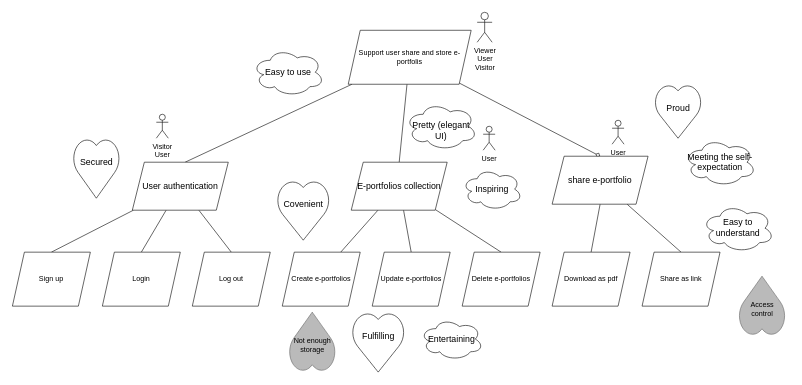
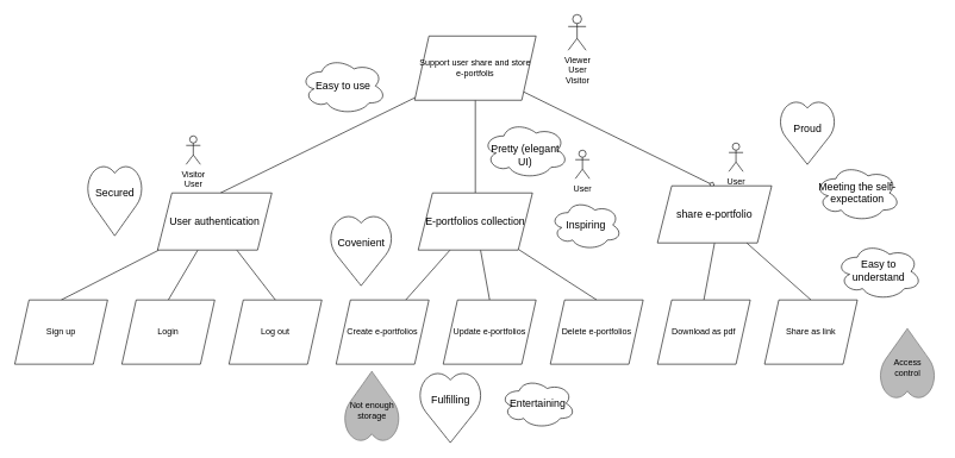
  <mxCell id="0" />
  <mxCell id="1" parent="0" />
  <mxCell id="2" style="rounded=0;orthogonalLoop=1;jettySize=auto;html=1;entryX=0.55;entryY=0;entryDx=0;entryDy=0;entryPerimeter=0;endArrow=none;endFill=0;" edge="1" parent="1" source="5" target="14"><mxGeometry relative="1" as="geometry" /></mxCell>
  <mxCell id="3" style="edgeStyle=none;rounded=0;orthogonalLoop=1;jettySize=auto;html=1;entryX=0.5;entryY=0;entryDx=0;entryDy=0;endArrow=none;endFill=0;" edge="1" parent="1" source="5" target="18"><mxGeometry relative="1" as="geometry" /></mxCell>
  <mxCell id="4" style="edgeStyle=none;rounded=0;orthogonalLoop=1;jettySize=auto;html=1;entryX=0.5;entryY=0;entryDx=0;entryDy=0;endArrow=diamond;endFill=0;" edge="1" parent="1" source="5" target="8"><mxGeometry relative="1" as="geometry" /></mxCell>
- <mxCell id="5" value="Support user share and store e-portfolis" style="shape=parallelogram;perimeter=parallelogramPerimeter;whiteSpace=wrap;html=1;fixedSize=1;" vertex="1" parent="1"><mxGeometry x="580" y="50" width="205" height="90" as="geometry" /></mxCell>
+ <mxCell id="5" value="Support user share and store e-portfolis" style="shape=parallelogram;perimeter=parallelogramPerimeter;whiteSpace=wrap;html=1;fixedSize=1;" vertex="1" parent="1"><mxGeometry x="580" y="50" width="170" height="90" as="geometry" /></mxCell>
  <mxCell id="6" style="edgeStyle=none;rounded=0;orthogonalLoop=1;jettySize=auto;html=1;exitX=0.5;exitY=1;exitDx=0;exitDy=0;entryX=0.5;entryY=0;entryDx=0;entryDy=0;endArrow=none;endFill=0;" edge="1" parent="1" source="8" target="9"><mxGeometry relative="1" as="geometry" /></mxCell>
  <mxCell id="7" style="edgeStyle=none;rounded=0;orthogonalLoop=1;jettySize=auto;html=1;entryX=0.5;entryY=0;entryDx=0;entryDy=0;endArrow=none;endFill=0;" edge="1" parent="1" source="8" target="10"><mxGeometry relative="1" as="geometry" /></mxCell>
  <mxCell id="8" value="&lt;span id=&quot;docs-internal-guid-1de6de6c-7fff-62a1-9b0c-f93cc58c8852&quot;&gt;&lt;span style=&quot;font-size: 11pt ; font-family: &amp;#34;arial&amp;#34; ; background-color: transparent ; vertical-align: baseline&quot;&gt;share e-portfolio&lt;/span&gt;&lt;/span&gt;" style="shape=parallelogram;perimeter=parallelogramPerimeter;whiteSpace=wrap;html=1;fixedSize=1;" vertex="1" parent="1"><mxGeometry x="920" y="260" width="160" height="80" as="geometry" /></mxCell>
  <mxCell id="9" value="Download as pdf" style="shape=parallelogram;perimeter=parallelogramPerimeter;whiteSpace=wrap;html=1;fixedSize=1;" vertex="1" parent="1"><mxGeometry x="920" y="420" width="130" height="90" as="geometry" /></mxCell>
  <mxCell id="10" value="Share as link" style="shape=parallelogram;perimeter=parallelogramPerimeter;whiteSpace=wrap;html=1;fixedSize=1;" vertex="1" parent="1"><mxGeometry x="1070" y="420" width="130" height="90" as="geometry" /></mxCell>
  <mxCell id="11" style="edgeStyle=none;rounded=0;orthogonalLoop=1;jettySize=auto;html=1;entryX=0.5;entryY=0;entryDx=0;entryDy=0;endArrow=none;endFill=0;" edge="1" parent="1" source="14" target="24"><mxGeometry relative="1" as="geometry" /></mxCell>
  <mxCell id="12" style="edgeStyle=none;rounded=0;orthogonalLoop=1;jettySize=auto;html=1;entryX=0.5;entryY=0;entryDx=0;entryDy=0;endArrow=none;endFill=0;" edge="1" parent="1" source="14" target="23"><mxGeometry relative="1" as="geometry" /></mxCell>
  <mxCell id="13" style="edgeStyle=none;rounded=0;orthogonalLoop=1;jettySize=auto;html=1;entryX=0.5;entryY=0;entryDx=0;entryDy=0;endArrow=none;endFill=0;" edge="1" parent="1" source="14" target="22"><mxGeometry relative="1" as="geometry" /></mxCell>
  <mxCell id="14" value="&lt;span id=&quot;docs-internal-guid-1b7ef0f7-7fff-33a5-f26c-5b24c9ed4775&quot; style=&quot;font-size: 14.667px&quot;&gt;&lt;p dir=&quot;ltr&quot; style=&quot;line-height: 1.2 ; margin-top: 0pt ; margin-bottom: 0pt&quot;&gt;&lt;font face=&quot;arial&quot;&gt;User authentication&lt;/font&gt;&lt;/p&gt;&lt;/span&gt;" style="shape=parallelogram;perimeter=parallelogramPerimeter;whiteSpace=wrap;html=1;fixedSize=1;" vertex="1" parent="1"><mxGeometry x="220" y="270" width="160" height="80" as="geometry" /></mxCell>
  <mxCell id="15" style="edgeStyle=none;rounded=0;orthogonalLoop=1;jettySize=auto;html=1;entryX=0.75;entryY=0;entryDx=0;entryDy=0;endArrow=none;endFill=0;" edge="1" parent="1" source="18" target="21"><mxGeometry relative="1" as="geometry" /></mxCell>
  <mxCell id="16" style="edgeStyle=none;rounded=0;orthogonalLoop=1;jettySize=auto;html=1;entryX=0.5;entryY=0;entryDx=0;entryDy=0;endArrow=none;endFill=0;" edge="1" parent="1" source="18" target="19"><mxGeometry relative="1" as="geometry" /></mxCell>
  <mxCell id="17" style="edgeStyle=none;rounded=0;orthogonalLoop=1;jettySize=auto;html=1;entryX=0.5;entryY=0;entryDx=0;entryDy=0;endArrow=none;endFill=0;" edge="1" parent="1" source="18" target="20"><mxGeometry relative="1" as="geometry" /></mxCell>
  <mxCell id="18" value="&lt;span id=&quot;docs-internal-guid-1b7ef0f7-7fff-33a5-f26c-5b24c9ed4775&quot; style=&quot;font-size: 14.667px&quot;&gt;&lt;p dir=&quot;ltr&quot; style=&quot;line-height: 1.2 ; margin-top: 0pt ; margin-bottom: 0pt&quot;&gt;&lt;font face=&quot;arial&quot;&gt;E-portfolios collection&lt;/font&gt;&lt;/p&gt;&lt;/span&gt;" style="shape=parallelogram;perimeter=parallelogramPerimeter;whiteSpace=wrap;html=1;fixedSize=1;" vertex="1" parent="1"><mxGeometry x="585" y="270" width="160" height="80" as="geometry" /></mxCell>
  <mxCell id="19" value="Update e-portfolios" style="shape=parallelogram;perimeter=parallelogramPerimeter;whiteSpace=wrap;html=1;fixedSize=1;" vertex="1" parent="1"><mxGeometry x="620" y="420" width="130" height="90" as="geometry" /></mxCell>
  <mxCell id="20" value="Delete e-portfolios" style="shape=parallelogram;perimeter=parallelogramPerimeter;whiteSpace=wrap;html=1;fixedSize=1;" vertex="1" parent="1"><mxGeometry x="770" y="420" width="130" height="90" as="geometry" /></mxCell>
  <mxCell id="21" value="Create e-portfolios&lt;span style=&quot;color: rgba(0 , 0 , 0 , 0) ; font-family: monospace ; font-size: 0px&quot;&gt;%3CmxGraphModel%3E%3Croot%3E%3CmxCell%20id%3D%220%22%2F%3E%3CmxCell%20id%3D%221%22%20parent%3D%220%22%2F%3E%3CmxCell%20id%3D%222%22%20value%3D%22Download%20as%20pdf%22%20style%3D%22shape%3Dparallelogram%3Bperimeter%3DparallelogramPerimeter%3BwhiteSpace%3Dwrap%3Bhtml%3D1%3BfixedSize%3D1%3B%22%20vertex%3D%221%22%20parent%3D%221%22%3E%3CmxGeometry%20x%3D%22370%22%20y%3D%22420%22%20width%3D%22130%22%20height%3D%2290%22%20as%3D%22geometry%22%2F%3E%3C%2FmxCell%3E%3C%2Froot%3E%3C%2FmxGraphModel%3E&lt;/span&gt;&lt;span style=&quot;color: rgba(0 , 0 , 0 , 0) ; font-family: monospace ; font-size: 0px&quot;&gt;%3CmxGraphModel%3E%3Croot%3E%3CmxCell%20id%3D%220%22%2F%3E%3CmxCell%20id%3D%221%22%20parent%3D%220%22%2F%3E%3CmxCell%20id%3D%222%22%20value%3D%22Download%20as%20pdf%22%20style%3D%22shape%3Dparallelogram%3Bperimeter%3DparallelogramPerimeter%3BwhiteSpace%3Dwrap%3Bhtml%3D1%3BfixedSize%3D1%3B%22%20vertex%3D%221%22%20parent%3D%221%22%3E%3CmxGeometry%20x%3D%22370%22%20y%3D%22420%22%20width%3D%22130%22%20height%3D%2290%22%20as%3D%22geometry%22%2F%3E%3C%2FmxCell%3E%3C%2Froot%3E%3C%2FmxGraphModel%3E&lt;/span&gt;" style="shape=parallelogram;perimeter=parallelogramPerimeter;whiteSpace=wrap;html=1;fixedSize=1;" vertex="1" parent="1"><mxGeometry x="470" y="420" width="130" height="90" as="geometry" /></mxCell>
  <mxCell id="22" value="Log out" style="shape=parallelogram;perimeter=parallelogramPerimeter;whiteSpace=wrap;html=1;fixedSize=1;" vertex="1" parent="1"><mxGeometry x="320" y="420" width="130" height="90" as="geometry" /></mxCell>
  <mxCell id="23" value="Login&lt;span style=&quot;color: rgba(0 , 0 , 0 , 0) ; font-family: monospace ; font-size: 0px&quot;&gt;%3CmxGraphModel%3E%3Croot%3E%3CmxCell%20id%3D%220%22%2F%3E%3CmxCell%20id%3D%221%22%20parent%3D%220%22%2F%3E%3CmxCell%20id%3D%222%22%20value%3D%22Update%20e-portfolios%22%20style%3D%22shape%3Dparallelogram%3Bperimeter%3DparallelogramPerimeter%3BwhiteSpace%3Dwrap%3Bhtml%3D1%3BfixedSize%3D1%3B%22%20vertex%3D%221%22%20parent%3D%221%22%3E%3CmxGeometry%20x%3D%22370%22%20y%3D%22420%22%20width%3D%22130%22%20height%3D%2290%22%20as%3D%22geometry%22%2F%3E%3C%2FmxCell%3E%3CmxCell%20id%3D%223%22%20value%3D%22Create%20e-portfolios%26lt%3Bspan%20style%3D%26quot%3Bcolor%3A%20rgba(0%20%2C%200%20%2C%200%20%2C%200)%20%3B%20font-family%3A%20monospace%20%3B%20font-size%3A%200px%26quot%3B%26gt%3B%253CmxGraphModel%253E%253Croot%253E%253CmxCell%2520id%253D%25220%2522%252F%253E%253CmxCell%2520id%253D%25221%2522%2520parent%253D%25220%2522%252F%253E%253CmxCell%2520id%253D%25222%2522%2520value%253D%2522Download%2520as%2520pdf%2522%2520style%253D%2522shape%253Dparallelogram%253Bperimeter%253DparallelogramPerimeter%253BwhiteSpace%253Dwrap%253Bhtml%253D1%253BfixedSize%253D1%253B%2522%2520vertex%253D%25221%2522%2520parent%253D%25221%2522%253E%253CmxGeometry%2520x%253D%2522370%2522%2520y%253D%2522420%2522%2520width%253D%2522130%2522%2520height%253D%252290%2522%2520as%253D%2522geometry%2522%252F%253E%253C%252FmxCell%253E%253C%252Froot%253E%253C%252FmxGraphModel%253E%26lt%3B%2Fspan%26gt%3B%26lt%3Bspan%20style%3D%26quot%3Bcolor%3A%20rgba(0%20%2C%200%20%2C%200%20%2C%200)%20%3B%20font-family%3A%20monospace%20%3B%20font-size%3A%200px%26quot%3B%26gt%3B%253CmxGraphModel%253E%253Croot%253E%253CmxCell%2520id%253D%25220%2522%252F%253E%253CmxCell%2520id%253D%25221%2522%2520parent%253D%25220%2522%252F%253E%253CmxCell%2520id%253D%25222%2522%2520value%253D%2522Download%2520as%2520pdf%2522%2520style%253D%2522shape%253Dparallelogram%253Bperimeter%253DparallelogramPerimeter%253BwhiteSpace%253Dwrap%253Bhtml%253D1%253BfixedSize%253D1%253B%2522%2520vertex%253D%25221%2522%2520parent%253D%25221%2522%253E%253CmxGeometry%2520x%253D%2522370%2522%2520y%253D%2522420%2522%2520width%253D%2522130%2522%2520height%253D%252290%2522%2520as%253D%2522geometry%2522%252F%253E%253C%252FmxCell%253E%253C%252Froot%253E%253C%252FmxGraphModel%253E%26lt%3B%2Fspan%26gt%3B%22%20style%3D%22shape%3Dparallelogram%3Bperimeter%3DparallelogramPerimeter%3BwhiteSpace%3Dwrap%3Bhtml%3D1%3BfixedSize%3D1%3B%22%20vertex%3D%221%22%20parent%3D%221%22%3E%3CmxGeometry%20x%3D%22220%22%20y%3D%22420%22%20width%3D%22130%22%20height%3D%2290%22%20as%3D%22geometry%22%2F%3E%3C%2FmxCell%3E%3C%2Froot%3E%3C%2FmxGraphModel%3E&lt;/span&gt;" style="shape=parallelogram;perimeter=parallelogramPerimeter;whiteSpace=wrap;html=1;fixedSize=1;" vertex="1" parent="1"><mxGeometry x="170" y="420" width="130" height="90" as="geometry" /></mxCell>
  <mxCell id="24" value="Sign up" style="shape=parallelogram;perimeter=parallelogramPerimeter;whiteSpace=wrap;html=1;fixedSize=1;" vertex="1" parent="1"><mxGeometry x="20" y="420" width="130" height="90" as="geometry" /></mxCell>
  <mxCell id="25" value="" style="group" vertex="1" connectable="0" parent="1"><mxGeometry x="120" y="230" width="80" height="100" as="geometry" /></mxCell>
  <mxCell id="26" value="" style="verticalLabelPosition=bottom;verticalAlign=top;html=1;shape=mxgraph.basic.heart" vertex="1" parent="25"><mxGeometry width="80" height="100" as="geometry" /></mxCell>
  <mxCell id="27" value="&lt;span id=&quot;docs-internal-guid-468ae4ec-7fff-03b6-aa4f-e920bea3a22a&quot;&gt;&lt;span style=&quot;font-size: 11pt ; font-family: &amp;#34;arial&amp;#34; ; background-color: transparent ; vertical-align: baseline&quot;&gt;Secured&lt;/span&gt;&lt;/span&gt;" style="text;html=1;align=center;verticalAlign=middle;resizable=0;points=[];autosize=1;" vertex="1" parent="25"><mxGeometry x="4.997" y="30.003" width="70" height="20" as="geometry" /></mxCell>
  <mxCell id="28" value="" style="group" vertex="1" connectable="0" parent="1"><mxGeometry x="460" y="300" width="90" height="100" as="geometry" /></mxCell>
  <mxCell id="29" value="" style="verticalLabelPosition=bottom;verticalAlign=top;html=1;shape=mxgraph.basic.heart" vertex="1" parent="28"><mxGeometry width="90" height="100" as="geometry" /></mxCell>
  <mxCell id="30" value="&lt;span id=&quot;docs-internal-guid-30fb9c27-7fff-e5c9-68e8-f8a79328b72b&quot;&gt;&lt;span style=&quot;font-size: 11pt ; font-family: &amp;#34;arial&amp;#34; ; background-color: transparent ; vertical-align: baseline&quot;&gt;Covenient&lt;/span&gt;&lt;/span&gt;" style="text;html=1;align=center;verticalAlign=middle;resizable=0;points=[];autosize=1;" vertex="1" parent="28"><mxGeometry x="5" y="30.003" width="80" height="20" as="geometry" /></mxCell>
  <mxCell id="31" value="" style="group" vertex="1" connectable="0" parent="1"><mxGeometry x="585" y="520" width="90" height="100" as="geometry" /></mxCell>
  <mxCell id="32" value="" style="verticalLabelPosition=bottom;verticalAlign=top;html=1;shape=mxgraph.basic.heart" vertex="1" parent="31"><mxGeometry width="90" height="100" as="geometry" /></mxCell>
  <mxCell id="33" value="&lt;span id=&quot;docs-internal-guid-44b349c3-7fff-9beb-f429-973ac0381483&quot;&gt;&lt;span style=&quot;font-size: 11pt ; font-family: &amp;#34;arial&amp;#34; ; background-color: transparent ; vertical-align: baseline&quot;&gt;Fulfilling&lt;/span&gt;&lt;/span&gt;" style="text;html=1;align=center;verticalAlign=middle;resizable=0;points=[];autosize=1;" vertex="1" parent="31"><mxGeometry x="9.997" y="30.003" width="70" height="20" as="geometry" /></mxCell>
  <mxCell id="34" value="&lt;font face=&quot;arial&quot;&gt;&lt;span style=&quot;font-size: 14.667px&quot;&gt;Inspiring&lt;/span&gt;&lt;/font&gt;" style="ellipse;shape=cloud;whiteSpace=wrap;html=1;" vertex="1" parent="1"><mxGeometry x="770" y="280" width="100" height="70" as="geometry" /></mxCell>
  <mxCell id="35" value="&lt;font face=&quot;arial&quot;&gt;&lt;span style=&quot;font-size: 14.667px&quot;&gt;Entertaining&lt;/span&gt;&lt;/font&gt;" style="ellipse;shape=cloud;whiteSpace=wrap;html=1;" vertex="1" parent="1"><mxGeometry x="700" y="530" width="105" height="70" as="geometry" /></mxCell>
  <mxCell id="36" value="&lt;span id=&quot;docs-internal-guid-54eaedb1-7fff-db9b-deba-cb5e63263c58&quot;&gt;&lt;span style=&quot;font-size: 11pt ; font-family: &amp;#34;arial&amp;#34; ; background-color: transparent ; vertical-align: baseline&quot;&gt;Easy to use&lt;/span&gt;&lt;/span&gt;" style="ellipse;shape=cloud;whiteSpace=wrap;html=1;" vertex="1" parent="1"><mxGeometry x="420" y="80" width="120" height="80" as="geometry" /></mxCell>
  <mxCell id="37" value="User&lt;br&gt;&lt;br&gt;" style="shape=umlActor;verticalLabelPosition=bottom;verticalAlign=top;html=1;outlineConnect=0;" vertex="1" parent="1"><mxGeometry x="1020" y="200" width="20" height="40" as="geometry" /></mxCell>
  <mxCell id="38" value="&lt;br&gt;&lt;br&gt;&lt;b style=&quot;font-weight: normal&quot; id=&quot;docs-internal-guid-ef3502a7-7fff-49c8-2ec9-2daebc9d7f6d&quot;&gt;&lt;span style=&quot;font-size: 11pt ; font-family: &amp;#34;arial&amp;#34; ; color: rgb(0 , 0 , 0) ; background-color: transparent ; font-weight: 400 ; font-style: normal ; font-variant: normal ; text-decoration: none ; vertical-align: baseline&quot;&gt;Pretty &lt;span id=&quot;docs-internal-guid-450c9121-7fff-6f42-30fc-8dc551945290&quot;&gt;&lt;span style=&quot;font-size: 11pt ; font-family: &amp;#34;arial&amp;#34; ; background-color: transparent ; vertical-align: baseline&quot;&gt;(elegant UI)&lt;/span&gt;&lt;/span&gt;&lt;br&gt;&lt;/span&gt;&lt;/b&gt;&lt;br&gt;" style="ellipse;shape=cloud;whiteSpace=wrap;html=1;" vertex="1" parent="1"><mxGeometry x="675" y="170" width="120" height="80" as="geometry" /></mxCell>
  <mxCell id="39" value="&lt;span id=&quot;docs-internal-guid-cdf76fef-7fff-153a-6e40-d3d0c93ffb2b&quot;&gt;&lt;span style=&quot;font-size: 11pt ; font-family: &amp;#34;arial&amp;#34; ; background-color: transparent ; vertical-align: baseline&quot;&gt;Meeting the self-expectation&lt;/span&gt;&lt;/span&gt;" style="ellipse;shape=cloud;whiteSpace=wrap;html=1;" vertex="1" parent="1"><mxGeometry x="1140" y="230" width="120" height="80" as="geometry" /></mxCell>
  <mxCell id="40" value="" style="group" vertex="1" connectable="0" parent="1"><mxGeometry x="1090" y="140" width="80" height="90" as="geometry" /></mxCell>
  <mxCell id="41" value="" style="verticalLabelPosition=bottom;verticalAlign=top;html=1;shape=mxgraph.basic.heart" vertex="1" parent="40"><mxGeometry width="80" height="90" as="geometry" /></mxCell>
  <mxCell id="42" value="&lt;span id=&quot;docs-internal-guid-94eaf1e0-7fff-64b3-5201-e34084eaa5e7&quot;&gt;&lt;span style=&quot;font-size: 11pt ; font-family: &amp;#34;arial&amp;#34; ; background-color: transparent ; vertical-align: baseline&quot;&gt;Proud &lt;/span&gt;&lt;/span&gt;" style="text;html=1;align=center;verticalAlign=middle;resizable=0;points=[];autosize=1;" vertex="1" parent="40"><mxGeometry x="15.003" y="30" width="50" height="20" as="geometry" /></mxCell>
  <mxCell id="43" value="Viewer&lt;br&gt;User&lt;br&gt;Visitor&lt;br&gt;" style="shape=umlActor;verticalLabelPosition=bottom;verticalAlign=top;html=1;outlineConnect=0;" vertex="1" parent="1"><mxGeometry x="795" y="20" width="25" height="50" as="geometry" /></mxCell>
  <mxCell id="44" value="&lt;span id=&quot;docs-internal-guid-54eaedb1-7fff-db9b-deba-cb5e63263c58&quot;&gt;&lt;span style=&quot;font-size: 11pt ; font-family: &amp;#34;arial&amp;#34; ; background-color: transparent ; vertical-align: baseline&quot;&gt;Easy to understand&lt;/span&gt;&lt;/span&gt;" style="ellipse;shape=cloud;whiteSpace=wrap;html=1;" vertex="1" parent="1"><mxGeometry x="1170" y="340" width="120" height="80" as="geometry" /></mxCell>
  <mxCell id="45" value="Visitor&lt;br&gt;User" style="shape=umlActor;verticalLabelPosition=bottom;verticalAlign=top;html=1;outlineConnect=0;" vertex="1" parent="1"><mxGeometry x="260" y="190" width="20" height="40" as="geometry" /></mxCell>
  <mxCell id="46" value="User&lt;br&gt;&lt;br&gt;" style="shape=umlActor;verticalLabelPosition=bottom;verticalAlign=top;html=1;outlineConnect=0;" vertex="1" parent="1"><mxGeometry x="805" y="210" width="20" height="40" as="geometry" /></mxCell>
  <mxCell id="47" value="" style="group;rotation=-180;" vertex="1" connectable="0" parent="1"><mxGeometry x="1230" y="460" width="85" height="100" as="geometry" /></mxCell>
  <mxCell id="48" value="" style="verticalLabelPosition=bottom;verticalAlign=top;html=1;shape=mxgraph.basic.heart;rotation=-180;strokeColor=#666666;fontColor=#333333;fillColor=#BABABA;" vertex="1" parent="47"><mxGeometry width="80" height="100" as="geometry" /></mxCell>
  <mxCell id="49" value="Access &lt;br&gt;control" style="text;html=1;align=center;verticalAlign=middle;resizable=0;points=[];autosize=1;" vertex="1" parent="47"><mxGeometry x="15" y="40" width="50" height="30" as="geometry" /></mxCell>
  <mxCell id="50" value="" style="group;rotation=-180;" vertex="1" connectable="0" parent="1"><mxGeometry x="480" y="520" width="90" height="100" as="geometry" /></mxCell>
  <mxCell id="51" value="" style="verticalLabelPosition=bottom;verticalAlign=top;html=1;shape=mxgraph.basic.heart;rotation=-180;strokeColor=#666666;fontColor=#333333;fillColor=#BABABA;" vertex="1" parent="50"><mxGeometry width="80" height="100" as="geometry" /></mxCell>
  <mxCell id="52" value="Not enough &lt;br&gt;storage" style="text;html=1;align=center;verticalAlign=middle;resizable=0;points=[];autosize=1;" vertex="1" parent="50"><mxGeometry y="40" width="80" height="30" as="geometry" /></mxCell>
